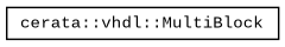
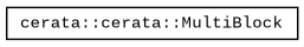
  digraph {
    rankdir=LR
    fontname="Liberation Mono"
-   n1 [color=black fillcolor=white fontname="Liberation Mono" fontsize=10 height=0.2 label="cerata::vhdl::MultiBlock" shape=record style=filled width=0.4]
+   n1 [color=black fillcolor=white fontname="Liberation Mono" fontsize=10 height=0.2 label="cerata::cerata::MultiBlock" shape=record style=filled width=0.4]
  }
